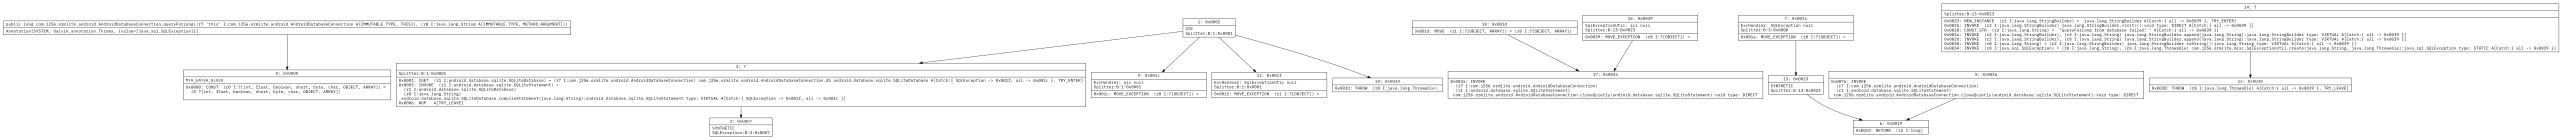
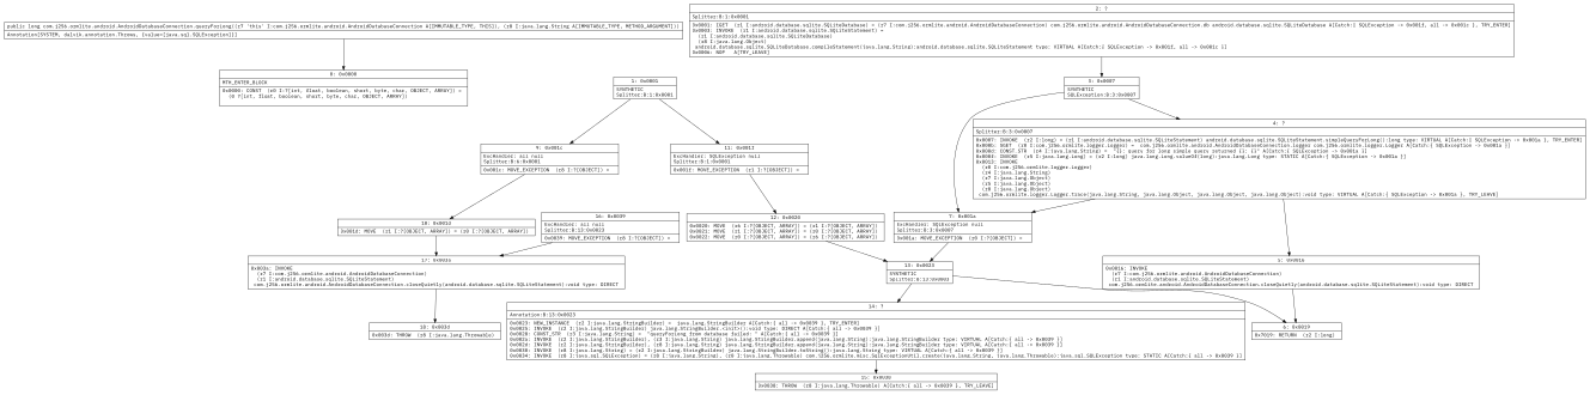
  digraph {
    fontname="IBM Plex Mono"
    node [fontname="IBM Plex Mono" shape=record]
    edge [fontname="IBM Plex Mono"]
    n1 [label="{0\:\ 0x0000|MTH_ENTER_BLOCK\l|0x0000: CONST  (r0 I:?[int, float, boolean, short, byte, char, OBJECT, ARRAY]) = \l  (0 ?[int, float, boolean, short, byte, char, OBJECT, ARRAY])\l \l}"]
-   n2 [label="{1\:\ 0x0001|STR\lSplitter:B:1:0x0001\l}"]
-   n3 [label="{2\:\ ?|Splitter:B:1:0x0001\l|0x0001: IGET  (r1 I:android.database.sqlite.SQLiteDatabase) = (r7 I:com.j256.ormlite.android.AndroidDatabaseConnection) com.j256.ormlite.android.AndroidDatabaseConnection.db android.database.sqlite.SQLiteDatabase A[Catch:\{ SQLException \-\> 0x001f, all \-\> 0x001c \}, TRY_ENTER]\l0x0003: INVOKE  (r1 I:android.database.sqlite.SQLiteStatement) = \l  (r1 I:android.database.sqlite.SQLiteDatabase)\l  (r8 I:java.lang.String)\l android.database.sqlite.SQLiteDatabase.compileStatement(java.lang.String):android.database.sqlite.SQLiteStatement type: VIRTUAL A[Catch:\{ SQLException \-\> 0x001f, all \-\> 0x001c \}]\l0x0006: NOP   A[TRY_LEAVE]\l}"]
-   n4 [label="{9\:\ 0x001c|ExcHandler: all null\lSplitter:B:1:0x0001\l|0x001c: MOVE_EXCEPTION  (r8 I:?[OBJECT]) =  \l}"]
-   n5 [label="{11\:\ 0x001f|ExcHandler: SqlExceptionUtil null\lSplitter:B:1:0x0001\l|0x001f: MOVE_EXCEPTION  (r1 I:?[OBJECT]) =  \l}"]
+   n2 [label="{1\:\ 0x0001|SYNTHETIC\lSplitter:B:1:0x0001\l}"]
+   n3 [label="{2\:\ ?|Splitter:B:1:0x0001\l|0x0001: IGET  (r1 I:android.database.sqlite.SQLiteDatabase) = (r7 I:com.j256.ormlite.android.AndroidDatabaseConnection) com.j256.ormlite.android.AndroidDatabaseConnection.db android.database.sqlite.SQLiteDatabase A[Catch:\{ SQLException \-\> 0x001f, all \-\> 0x001c \}, TRY_ENTER]\l0x0003: INVOKE  (r1 I:android.database.sqlite.SQLiteStatement) = \l  (r1 I:android.database.sqlite.SQLiteDatabase)\l  (r8 I:java.lang.Object)\l android.database.sqlite.SQLiteDatabase.compileStatement(java.lang.String):android.database.sqlite.SQLiteStatement type: VIRTUAL A[Catch:\{ SQLException \-\> 0x001f, all \-\> 0x001c \}]\l0x0006: NOP   A[TRY_LEAVE]\l}"]
+   n4 [label="{9\:\ 0x001c|ExcHandler: all null\lSplitter:B:6:0x0001\l|0x001c: MOVE_EXCEPTION  (r8 I:?[OBJECT]) =  \l}"]
+   n5 [label="{11\:\ 0x001f|ExcHandler: SQLException null\lSplitter:B:1:0x0001\l|0x001f: MOVE_EXCEPTION  (r1 I:?[OBJECT]) =  \l}"]
    n6 [label="{3\:\ 0x0007|SYNTHETIC\lSQLException:B:3:0x0007\l}"]
    n7 [label="{10\:\ 0x001d|0x001d: MOVE  (r1 I:?[OBJECT, ARRAY]) = (r0 I:?[OBJECT, ARRAY]) \l}"]
-   n10 [label="{7\:\ 0x001a|ExcHandler: SQLException null\lSplitter:B:3:0x0000\l|0x001a: MOVE_EXCEPTION  (r0 I:?[OBJECT]) =  \l}"]
-   n11 [label="{5\:\ 0x0016|0x0076: INVOKE  \l  (r7 I:com.j256.ormlite.android.AndroidDatabaseConnection)\l  (r1 I:android.database.sqlite.SQLiteStatement)\l com.j256.ormlite.android.AndroidDatabaseConnection.closeQuietly(android.database.sqlite.SQLiteStatement):void type: DIRECT \l}"]
-   n12 [label="{13\:\ 0x0023|SYNTHETIC\lSplitter:B:13:0x0023\l}"]
-   n13 [label="{6\:\ 0x0019|0x0019: RETURN  (r2 I:long) \l}"]
-   n14 [label="{14\:\ ?|Splitter:B:13:0x0023\l|0x0023: NEW_INSTANCE  (r2 I:java.lang.StringBuilder) =  java.lang.StringBuilder A[Catch:\{ all \-\> 0x0039 \}, TRY_ENTER]\l0x0025: INVOKE  (r2 I:java.lang.StringBuilder) java.lang.StringBuilder.\<init\>():void type: DIRECT A[Catch:\{ all \-\> 0x0039 \}]\l0x0028: CONST_STR  (r3 I:java.lang.String) =  \"queryForLong from database failed: \" A[Catch:\{ all \-\> 0x0039 \}]\l0x002a: INVOKE  (r2 I:java.lang.StringBuilder), (r3 I:java.lang.String) java.lang.StringBuilder.append(java.lang.String):java.lang.StringBuilder type: VIRTUAL A[Catch:\{ all \-\> 0x0039 \}]\l0x002d: INVOKE  (r2 I:java.lang.StringBuilder), (r8 I:java.lang.String) java.lang.StringBuilder.append(java.lang.String):java.lang.StringBuilder type: VIRTUAL A[Catch:\{ all \-\> 0x0039 \}]\l0x0030: INVOKE  (r8 I:java.lang.String) = (r2 I:java.lang.StringBuilder) java.lang.StringBuilder.toString():java.lang.String type: VIRTUAL A[Catch:\{ all \-\> 0x0039 \}]\l0x0034: INVOKE  (r8 I:java.sql.SQLException) = (r8 I:java.lang.String), (r0 I:java.lang.Throwable) com.j256.ormlite.misc.SqlExceptionUtil.create(java.lang.String, java.lang.Throwable):java.sql.SQLException type: STATIC A[Catch:\{ all \-\> 0x0039 \}]\l}"]
-   n15 [label="{17\:\ 0x003a|8x003a: INVOKE  \l  (r7 I:com.j256.ormlite.android.AndroidDatabaseConnection)\l  (r1 I:android.database.sqlite.SQLiteStatement)\l com.j256.ormlite.android.AndroidDatabaseConnection.closeQuietly(android.database.sqlite.SQLiteStatement):void type: DIRECT \l}"]
+   n8 [label="{12\:\ 0x0020|0x0020: MOVE  (r6 I:?[OBJECT, ARRAY]) = (r1 I:?[OBJECT, ARRAY]) \l0x0021: MOVE  (r1 I:?[OBJECT, ARRAY]) = (r0 I:?[OBJECT, ARRAY]) \l0x0022: MOVE  (r0 I:?[OBJECT, ARRAY]) = (r6 I:?[OBJECT, ARRAY]) \l}"]
+   n9 [label="{4\:\ ?|Splitter:B:3:0x0007\l|0x0007: INVOKE  (r2 I:long) = (r1 I:android.database.sqlite.SQLiteStatement) android.database.sqlite.SQLiteStatement.simpleQueryForLong():long type: VIRTUAL A[Catch:\{ SQLException \-\> 0x001a \}, TRY_ENTER]\l0x000b: SGET  (r0 I:com.j256.ormlite.logger.Logger) =  com.j256.ormlite.android.AndroidDatabaseConnection.logger com.j256.ormlite.logger.Logger A[Catch:\{ SQLException \-\> 0x001a \}]\l0x000d: CONST_STR  (r4 I:java.lang.String) =  \"\{\}: query for long simple query returned \{\}: \{\}\" A[Catch:\{ SQLException \-\> 0x001a \}]\l0x000f: INVOKE  (r5 I:java.lang.Long) = (r2 I:long) java.lang.Long.valueOf(long):java.lang.Long type: STATIC A[Catch:\{ SQLException \-\> 0x001a \}]\l0x0013: INVOKE  \l  (r0 I:com.j256.ormlite.logger.Logger)\l  (r4 I:java.lang.String)\l  (r7 I:java.lang.Object)\l  (r5 I:java.lang.Object)\l  (r8 I:java.lang.Object)\l com.j256.ormlite.logger.Logger.trace(java.lang.String, java.lang.Object, java.lang.Object, java.lang.Object):void type: VIRTUAL A[Catch:\{ SQLException \-\> 0x001a \}, TRY_LEAVE]\l}"]
+   n10 [label="{7\:\ 0x001a|ExcHandler: SQLException null\lSplitter:B:3:0x0007\l|0x001a: MOVE_EXCEPTION  (r0 I:?[OBJECT]) =  \l}"]
+   n11 [label="{5\:\ 0x0016|0x0016: INVOKE  \l  (r7 I:com.j256.ormlite.android.AndroidDatabaseConnection)\l  (r1 I:android.database.sqlite.SQLiteStatement)\l com.j256.ormlite.android.AndroidDatabaseConnection.closeQuietly(android.database.sqlite.SQLiteStatement):void type: DIRECT \l}"]
+   n12 [label="{13\:\ 0x0023|SYNTHETIC\lSplitter:B:13:0x0003\l}"]
+   n13 [label="{6\:\ 0x0019|0x7019: RETURN  (r2 I:long) \l}"]
+   n14 [label="{14\:\ ?|Annotation:B:13:0x0023\l|0x0023: NEW_INSTANCE  (r2 I:java.lang.StringBuilder) =  java.lang.StringBuilder A[Catch:\{ all \-\> 0x0039 \}, TRY_ENTER]\l0x0025: INVOKE  (r2 I:java.lang.StringBuilder) java.lang.StringBuilder.\<init\>():void type: DIRECT A[Catch:\{ all \-\> 0x0039 \}]\l0x0028: CONST_STR  (r3 I:java.lang.String) =  \"queryForLong from database failed: \" A[Catch:\{ all \-\> 0x0039 \}]\l0x002a: INVOKE  (r2 I:java.lang.StringBuilder), (r3 I:java.lang.String) java.lang.StringBuilder.append(java.lang.String):java.lang.StringBuilder type: VIRTUAL A[Catch:\{ all \-\> 0x0039 \}]\l0x002d: INVOKE  (r2 I:java.lang.StringBuilder), (r8 I:java.lang.String) java.lang.StringBuilder.append(java.lang.String):java.lang.StringBuilder type: VIRTUAL A[Catch:\{ all \-\> 0x0039 \}]\l0x0030: INVOKE  (r8 I:java.lang.String) = (r2 I:java.lang.StringBuilder) java.lang.StringBuilder.toString():java.lang.String type: VIRTUAL A[Catch:\{ all \-\> 0x0039 \}]\l0x0034: INVOKE  (r8 I:java.sql.SQLException) = (r8 I:java.lang.String), (r0 I:java.lang.Throwable) com.j256.ormlite.misc.SqlExceptionUtil.create(java.lang.String, java.lang.Throwable):java.sql.SQLException type: STATIC A[Catch:\{ all \-\> 0x0039 \}]\l}"]
+   n15 [label="{17\:\ 0x003a|0x003a: INVOKE  \l  (r7 I:com.j256.ormlite.android.AndroidDatabaseConnection)\l  (r1 I:android.database.sqlite.SQLiteStatement)\l com.j256.ormlite.android.AndroidDatabaseConnection.closeQuietly(android.database.sqlite.SQLiteStatement):void type: DIRECT \l}"]
    n16 [label="{18\:\ 0x003d|0x003d: THROW  (r8 I:java.lang.Throwable) \l}"]
    n17 [label="{15\:\ 0x0038|0x0038: THROW  (r8 I:java.lang.Throwable) A[Catch:\{ all \-\> 0x0039 \}, TRY_LEAVE]\l}"]
-   n18 [label="{16\:\ 0x0039|SqlExceptionUtil: all null\lSplitter:B:13:0x0023\l|0x0039: MOVE_EXCEPTION  (r8 I:?[OBJECT]) =  \l}"]
+   n18 [label="{16\:\ 0x0039|ExcHandler: all null\lSplitter:B:13:0x0023\l|0x0039: MOVE_EXCEPTION  (r8 I:?[OBJECT]) =  \l}"]
    n19 [label="{public long com.j256.ormlite.android.AndroidDatabaseConnection.queryForLong((r7 'this' I:com.j256.ormlite.android.AndroidDatabaseConnection A[IMMUTABLE_TYPE, THIS]), (r8 I:java.lang.String A[IMMUTABLE_TYPE, METHOD_ARGUMENT]))  | Annotation[SYSTEM, dalvik.annotation.Throws, \{value=[java.sql.SQLException]\}]\l}"]
-   n2 -> n3
    n2 -> n4
    n2 -> n5
    n3 -> n6
+   n4 -> n7
+   n5 -> n8
+   n6 -> n9
+   n6 -> n10
    n7 -> n15
+   n8 -> n12
+   n9 -> n10
+   n9 -> n11
    n10 -> n12
    n11 -> n13
    n12 -> n13
+   n12 -> n14
    n14 -> n17
-   n2 -> n16
+   n15 -> n16
    n18 -> n15
    n19 -> n1
  }
